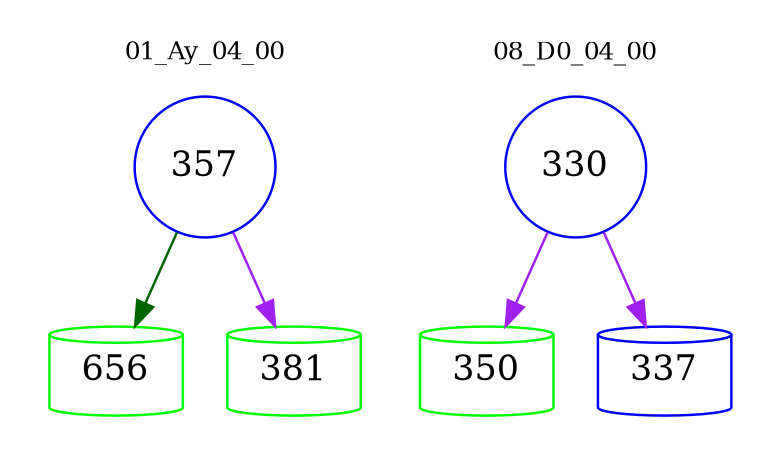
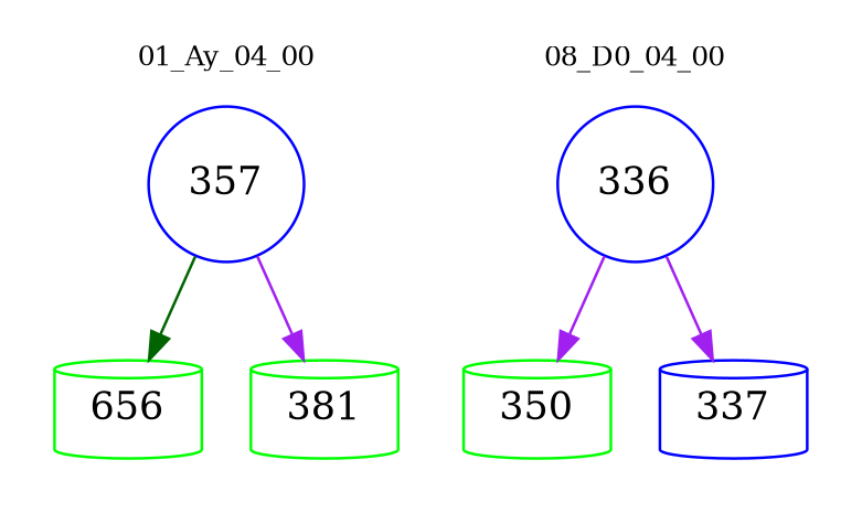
  digraph {
    node [color=blue shape=cylinder]
    edge [color=purple]
    n1 [label=357 shape=circle]
    n2 [color=green label=656]
    n3 [color=green label=381]
-   n4 [label=330 shape=circle]
+   n4 [label=336 shape=circle]
    n5 [color=green label=350]
    n6 [label=337]
    subgraph cluster_1 {
      color=white
      fontsize=10
      label="01_Ay_04_00"
      n1
      n2
      n3
    }
    subgraph cluster_2 {
      color=white
      fontsize=10
      label="08_D0_04_00"
      n4
      n5
      n6
    }
    n1 -> n2 [color=darkgreen]
    n1 -> n3
    n4 -> n5
    n4 -> n6
  }
